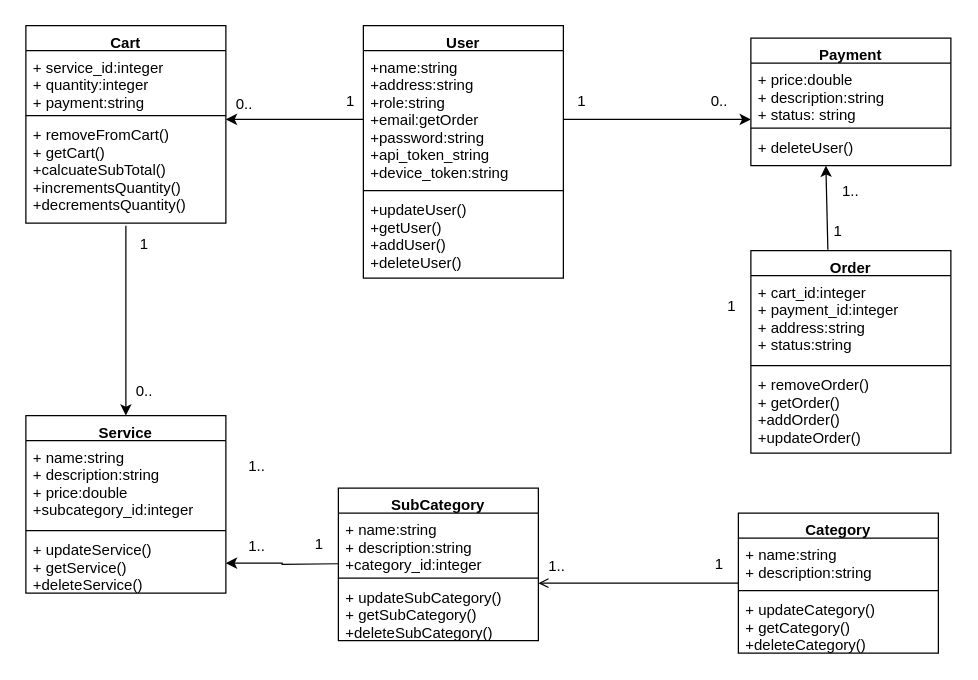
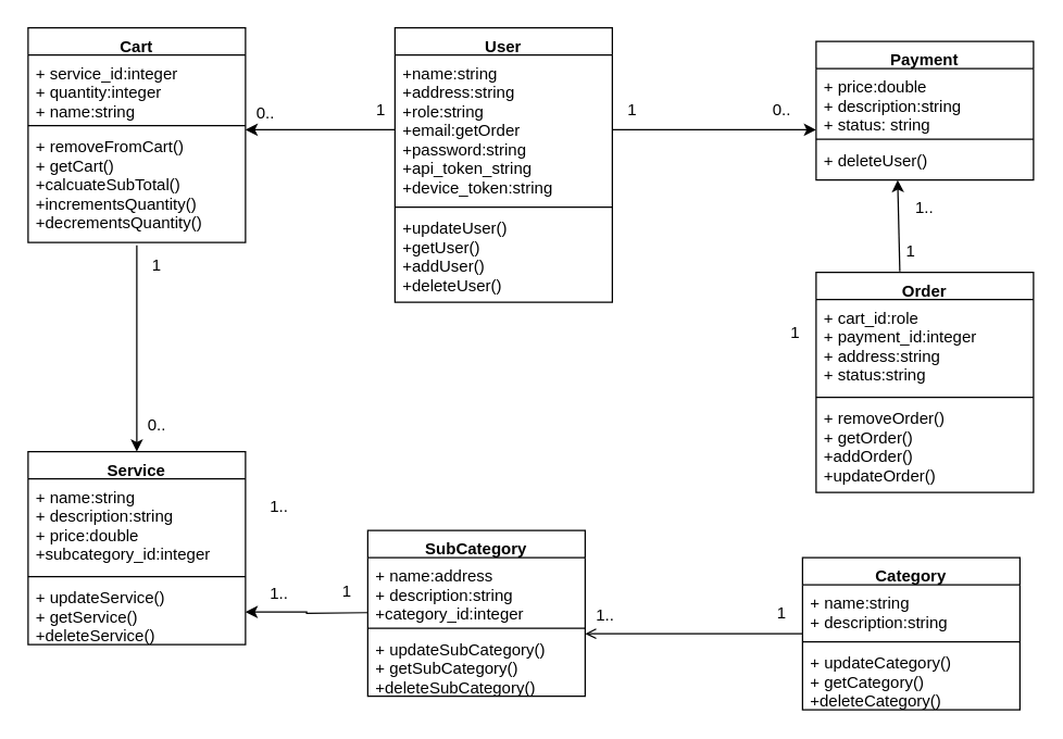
  <mxCell id="0" />
  <mxCell id="1" parent="0" />
  <mxCell id="2" value="Cart" style="swimlane;fontStyle=1;align=center;verticalAlign=top;childLayout=stackLayout;horizontal=1;startSize=20;horizontalStack=0;resizeParent=1;resizeParentMax=0;resizeLast=0;collapsible=1;marginBottom=0;" vertex="1" parent="1"><mxGeometry x="20" y="20" width="160" height="158" as="geometry" /></mxCell>
- <mxCell id="3" value="+ service_id:integer&#10;+ quantity:integer&#10;+ payment:string" style="text;strokeColor=none;fillColor=none;align=left;verticalAlign=top;spacingLeft=4;spacingRight=4;overflow=hidden;rotatable=0;points=[[0,0.5],[1,0.5]];portConstraint=eastwest;" vertex="1" parent="2"><mxGeometry y="20" width="160" height="50" as="geometry" /></mxCell>
+ <mxCell id="3" value="+ service_id:integer&#10;+ quantity:integer&#10;+ name:string" style="text;strokeColor=none;fillColor=none;align=left;verticalAlign=top;spacingLeft=4;spacingRight=4;overflow=hidden;rotatable=0;points=[[0,0.5],[1,0.5]];portConstraint=eastwest;" vertex="1" parent="2"><mxGeometry y="20" width="160" height="50" as="geometry" /></mxCell>
  <mxCell id="4" value="" style="line;strokeWidth=1;fillColor=none;align=left;verticalAlign=middle;spacingTop=-1;spacingLeft=3;spacingRight=3;rotatable=0;labelPosition=right;points=[];portConstraint=eastwest;" vertex="1" parent="2"><mxGeometry y="70" width="160" height="4" as="geometry" /></mxCell>
  <mxCell id="5" value="+ removeFromCart()&#10;+ getCart()&#10;+calcuateSubTotal()&#10;+incrementsQuantity()&#10;+decrementsQuantity()" style="text;strokeColor=none;fillColor=none;align=left;verticalAlign=top;spacingLeft=4;spacingRight=4;overflow=hidden;rotatable=0;points=[[0,0.5],[1,0.5]];portConstraint=eastwest;" vertex="1" parent="2"><mxGeometry y="74" width="160" height="84" as="geometry" /></mxCell>
  <mxCell id="6" value="Payment" style="swimlane;fontStyle=1;align=center;verticalAlign=top;childLayout=stackLayout;horizontal=1;startSize=20;horizontalStack=0;resizeParent=1;resizeParentMax=0;resizeLast=0;collapsible=1;marginBottom=0;" vertex="1" parent="1"><mxGeometry x="600" y="30" width="160" height="102" as="geometry" /></mxCell>
  <mxCell id="7" value="+ price:double&#10;+ description:string&#10;+ status: string" style="text;strokeColor=none;fillColor=none;align=left;verticalAlign=top;spacingLeft=4;spacingRight=4;overflow=hidden;rotatable=0;points=[[0,0.5],[1,0.5]];portConstraint=eastwest;" vertex="1" parent="6"><mxGeometry y="20" width="160" height="50" as="geometry" /></mxCell>
  <mxCell id="8" value="" style="line;strokeWidth=1;fillColor=none;align=left;verticalAlign=middle;spacingTop=-1;spacingLeft=3;spacingRight=3;rotatable=0;labelPosition=right;points=[];portConstraint=eastwest;" vertex="1" parent="6"><mxGeometry y="70" width="160" height="4" as="geometry" /></mxCell>
  <mxCell id="9" value="+ deleteUser()&#10;" style="text;strokeColor=none;fillColor=none;align=left;verticalAlign=top;spacingLeft=4;spacingRight=4;overflow=hidden;rotatable=0;points=[[0,0.5],[1,0.5]];portConstraint=eastwest;" vertex="1" parent="6"><mxGeometry y="74" width="160" height="28" as="geometry" /></mxCell>
  <mxCell id="10" value="Order" style="swimlane;fontStyle=1;align=center;verticalAlign=top;childLayout=stackLayout;horizontal=1;startSize=20;horizontalStack=0;resizeParent=1;resizeParentMax=0;resizeLast=0;collapsible=1;marginBottom=0;" vertex="1" parent="1"><mxGeometry x="600" y="200" width="160" height="162" as="geometry" /></mxCell>
- <mxCell id="11" value="+ cart_id:integer&#10;+ payment_id:integer&#10;+ address:string&#10;+ status:string" style="text;strokeColor=none;fillColor=none;align=left;verticalAlign=top;spacingLeft=4;spacingRight=4;overflow=hidden;rotatable=0;points=[[0,0.5],[1,0.5]];portConstraint=eastwest;" vertex="1" parent="10"><mxGeometry y="20" width="160" height="70" as="geometry" /></mxCell>
+ <mxCell id="11" value="+ cart_id:role&#10;+ payment_id:integer&#10;+ address:string&#10;+ status:string" style="text;strokeColor=none;fillColor=none;align=left;verticalAlign=top;spacingLeft=4;spacingRight=4;overflow=hidden;rotatable=0;points=[[0,0.5],[1,0.5]];portConstraint=eastwest;" vertex="1" parent="10"><mxGeometry y="20" width="160" height="70" as="geometry" /></mxCell>
  <mxCell id="12" value="" style="line;strokeWidth=1;fillColor=none;align=left;verticalAlign=middle;spacingTop=-1;spacingLeft=3;spacingRight=3;rotatable=0;labelPosition=right;points=[];portConstraint=eastwest;" vertex="1" parent="10"><mxGeometry y="90" width="160" height="4" as="geometry" /></mxCell>
  <mxCell id="13" value="+ removeOrder()&#10;+ getOrder()&#10;+addOrder()&#10;+updateOrder()" style="text;strokeColor=none;fillColor=none;align=left;verticalAlign=top;spacingLeft=4;spacingRight=4;overflow=hidden;rotatable=0;points=[[0,0.5],[1,0.5]];portConstraint=eastwest;" vertex="1" parent="10"><mxGeometry y="94" width="160" height="68" as="geometry" /></mxCell>
  <mxCell id="14" value="User" style="swimlane;fontStyle=1;align=center;verticalAlign=top;childLayout=stackLayout;horizontal=1;startSize=20;horizontalStack=0;resizeParent=1;resizeParentMax=0;resizeLast=0;collapsible=1;marginBottom=0;" vertex="1" parent="1"><mxGeometry x="290" y="20" width="160" height="202" as="geometry" /></mxCell>
  <mxCell id="15" value="+name:string&#10;+address:string&#10;+role:string&#10;+email:getOrder&#10;+password:string&#10;+api_token_string&#10;+device_token:string" style="text;strokeColor=none;fillColor=none;align=left;verticalAlign=top;spacingLeft=4;spacingRight=4;overflow=hidden;rotatable=0;points=[[0,0.5],[1,0.5]];portConstraint=eastwest;" vertex="1" parent="14"><mxGeometry y="20" width="160" height="110" as="geometry" /></mxCell>
  <mxCell id="16" value="" style="line;strokeWidth=1;fillColor=none;align=left;verticalAlign=middle;spacingTop=-1;spacingLeft=3;spacingRight=3;rotatable=0;labelPosition=right;points=[];portConstraint=eastwest;" vertex="1" parent="14"><mxGeometry y="130" width="160" height="4" as="geometry" /></mxCell>
  <mxCell id="17" value="+updateUser()&#10;+getUser()&#10;+addUser()&#10;+deleteUser()" style="text;strokeColor=none;fillColor=none;align=left;verticalAlign=top;spacingLeft=4;spacingRight=4;overflow=hidden;rotatable=0;points=[[0,0.5],[1,0.5]];portConstraint=eastwest;" vertex="1" parent="14"><mxGeometry y="134" width="160" height="68" as="geometry" /></mxCell>
  <mxCell id="18" value="SubCategory" style="swimlane;fontStyle=1;align=center;verticalAlign=top;childLayout=stackLayout;horizontal=1;startSize=20;horizontalStack=0;resizeParent=1;resizeParentMax=0;resizeLast=0;collapsible=1;marginBottom=0;" vertex="1" parent="1"><mxGeometry x="270" y="390" width="160" height="122" as="geometry" /></mxCell>
- <mxCell id="19" value="+ name:string&#10;+ description:string&#10;+category_id:integer" style="text;strokeColor=none;fillColor=none;align=left;verticalAlign=top;spacingLeft=4;spacingRight=4;overflow=hidden;rotatable=0;points=[[0,0.5],[1,0.5]];portConstraint=eastwest;" vertex="1" parent="18"><mxGeometry y="20" width="160" height="50" as="geometry" /></mxCell>
+ <mxCell id="19" value="+ name:address&#10;+ description:string&#10;+category_id:integer" style="text;strokeColor=none;fillColor=none;align=left;verticalAlign=top;spacingLeft=4;spacingRight=4;overflow=hidden;rotatable=0;points=[[0,0.5],[1,0.5]];portConstraint=eastwest;" vertex="1" parent="18"><mxGeometry y="20" width="160" height="50" as="geometry" /></mxCell>
  <mxCell id="20" value="" style="line;strokeWidth=1;fillColor=none;align=left;verticalAlign=middle;spacingTop=-1;spacingLeft=3;spacingRight=3;rotatable=0;labelPosition=right;points=[];portConstraint=eastwest;" vertex="1" parent="18"><mxGeometry y="70" width="160" height="4" as="geometry" /></mxCell>
  <mxCell id="21" value="+ updateSubCategory()&#10;+ getSubCategory()&#10;+deleteSubCategory()" style="text;strokeColor=none;fillColor=none;align=left;verticalAlign=top;spacingLeft=4;spacingRight=4;overflow=hidden;rotatable=0;points=[[0,0.5],[1,0.5]];portConstraint=eastwest;" vertex="1" parent="18"><mxGeometry y="74" width="160" height="48" as="geometry" /></mxCell>
  <mxCell id="22" style="edgeStyle=orthogonalEdgeStyle;rounded=0;orthogonalLoop=1;jettySize=auto;html=1;entryX=1;entryY=0.042;entryDx=0;entryDy=0;entryPerimeter=0;endArrow=open;" edge="1" parent="1" source="23" target="21"><mxGeometry relative="1" as="geometry" /></mxCell>
  <mxCell id="23" value="Category" style="swimlane;fontStyle=1;align=center;verticalAlign=top;childLayout=stackLayout;horizontal=1;startSize=20;horizontalStack=0;resizeParent=1;resizeParentMax=0;resizeLast=0;collapsible=1;marginBottom=0;" vertex="1" parent="1"><mxGeometry x="590" y="410" width="160" height="112" as="geometry" /></mxCell>
  <mxCell id="24" value="+ name:string&#10;+ description:string" style="text;strokeColor=none;fillColor=none;align=left;verticalAlign=top;spacingLeft=4;spacingRight=4;overflow=hidden;rotatable=0;points=[[0,0.5],[1,0.5]];portConstraint=eastwest;" vertex="1" parent="23"><mxGeometry y="20" width="160" height="40" as="geometry" /></mxCell>
  <mxCell id="25" value="" style="line;strokeWidth=1;fillColor=none;align=left;verticalAlign=middle;spacingTop=-1;spacingLeft=3;spacingRight=3;rotatable=0;labelPosition=right;points=[];portConstraint=eastwest;" vertex="1" parent="23"><mxGeometry y="60" width="160" height="4" as="geometry" /></mxCell>
  <mxCell id="26" value="+ updateCategory()&#10;+ getCategory()&#10;+deleteCategory()" style="text;strokeColor=none;fillColor=none;align=left;verticalAlign=top;spacingLeft=4;spacingRight=4;overflow=hidden;rotatable=0;points=[[0,0.5],[1,0.5]];portConstraint=eastwest;" vertex="1" parent="23"><mxGeometry y="64" width="160" height="48" as="geometry" /></mxCell>
  <mxCell id="27" value="Service" style="swimlane;fontStyle=1;align=center;verticalAlign=top;childLayout=stackLayout;horizontal=1;startSize=20;horizontalStack=0;resizeParent=1;resizeParentMax=0;resizeLast=0;collapsible=1;marginBottom=0;" vertex="1" parent="1"><mxGeometry x="20" y="332" width="160" height="142" as="geometry" /></mxCell>
  <mxCell id="28" value="+ name:string&#10;+ description:string&#10;+ price:double&#10;+subcategory_id:integer" style="text;strokeColor=none;fillColor=none;align=left;verticalAlign=top;spacingLeft=4;spacingRight=4;overflow=hidden;rotatable=0;points=[[0,0.5],[1,0.5]];portConstraint=eastwest;" vertex="1" parent="27"><mxGeometry y="20" width="160" height="70" as="geometry" /></mxCell>
  <mxCell id="29" value="" style="line;strokeWidth=1;fillColor=none;align=left;verticalAlign=middle;spacingTop=-1;spacingLeft=3;spacingRight=3;rotatable=0;labelPosition=right;points=[];portConstraint=eastwest;" vertex="1" parent="27"><mxGeometry y="90" width="160" height="4" as="geometry" /></mxCell>
  <mxCell id="30" value="+ updateService()&#10;+ getService()&#10;+deleteService()" style="text;strokeColor=none;fillColor=none;align=left;verticalAlign=top;spacingLeft=4;spacingRight=4;overflow=hidden;rotatable=0;points=[[0,0.5],[1,0.5]];portConstraint=eastwest;" vertex="1" parent="27"><mxGeometry y="94" width="160" height="48" as="geometry" /></mxCell>
  <mxCell id="31" style="edgeStyle=orthogonalEdgeStyle;rounded=0;orthogonalLoop=1;jettySize=auto;html=1;entryX=0;entryY=-1.25;entryDx=0;entryDy=0;entryPerimeter=0;" edge="1" parent="1" source="15" target="8"><mxGeometry relative="1" as="geometry" /></mxCell>
  <mxCell id="32" style="edgeStyle=orthogonalEdgeStyle;rounded=0;orthogonalLoop=1;jettySize=auto;html=1;" edge="1" parent="1" source="15"><mxGeometry relative="1" as="geometry"><mxPoint x="180" y="95" as="targetPoint" /></mxGeometry></mxCell>
  <mxCell id="33" value="" style="endArrow=classic;html=1;rounded=0;entryX=0.5;entryY=0;entryDx=0;entryDy=0;" edge="1" parent="1" target="27"><mxGeometry width="50" height="50" relative="1" as="geometry"><mxPoint x="100" y="180" as="sourcePoint" /><mxPoint x="410" y="290" as="targetPoint" /></mxGeometry></mxCell>
  <mxCell id="34" value="" style="endArrow=classic;html=1;rounded=0;entryX=0.385;entryY=-0.004;entryDx=0;entryDy=0;entryPerimeter=0;exitX=0.385;exitY=-0.004;exitDx=0;exitDy=0;exitPerimeter=0;" edge="1" parent="1" source="10"><mxGeometry width="50" height="50" relative="1" as="geometry"><mxPoint x="660" y="284" as="sourcePoint" /><mxPoint x="660" y="132" as="targetPoint" /></mxGeometry></mxCell>
  <mxCell id="35" style="edgeStyle=orthogonalEdgeStyle;rounded=0;orthogonalLoop=1;jettySize=auto;html=1;entryX=1;entryY=0.5;entryDx=0;entryDy=0;" edge="1" parent="1" target="30"><mxGeometry relative="1" as="geometry"><mxPoint x="270" y="450.496" as="sourcePoint" /><mxPoint x="110" y="450.496" as="targetPoint" /></mxGeometry></mxCell>
  <mxCell id="36" value="1" style="text;html=1;strokeColor=none;fillColor=none;align=center;verticalAlign=middle;whiteSpace=wrap;rounded=0;" vertex="1" parent="1"><mxGeometry x="450" y="76" width="30" height="10" as="geometry" /></mxCell>
  <mxCell id="37" value="1" style="text;html=1;strokeColor=none;fillColor=none;align=center;verticalAlign=middle;whiteSpace=wrap;rounded=0;" vertex="1" parent="1"><mxGeometry x="270" y="76" width="20" height="10" as="geometry" /></mxCell>
  <mxCell id="38" value="1" style="text;html=1;strokeColor=none;fillColor=none;align=center;verticalAlign=middle;whiteSpace=wrap;rounded=0;" vertex="1" parent="1"><mxGeometry x="570" y="240" width="30" height="10" as="geometry" /></mxCell>
  <mxCell id="39" value="1" style="text;html=1;strokeColor=none;fillColor=none;align=center;verticalAlign=middle;whiteSpace=wrap;rounded=0;" vertex="1" parent="1"><mxGeometry x="560" y="446" width="30" height="10" as="geometry" /></mxCell>
  <mxCell id="40" value="1" style="text;html=1;strokeColor=none;fillColor=none;align=center;verticalAlign=middle;whiteSpace=wrap;rounded=0;" vertex="1" parent="1"><mxGeometry x="240" y="430" width="30" height="10" as="geometry" /></mxCell>
  <mxCell id="41" value="1" style="text;html=1;strokeColor=none;fillColor=none;align=center;verticalAlign=middle;whiteSpace=wrap;rounded=0;" vertex="1" parent="1"><mxGeometry x="100" y="190" width="30" height="10" as="geometry" /></mxCell>
  <mxCell id="42" value="0.." style="text;html=1;strokeColor=none;fillColor=none;align=center;verticalAlign=middle;whiteSpace=wrap;rounded=0;" vertex="1" parent="1"><mxGeometry x="100" y="310" width="30" height="6" as="geometry" /></mxCell>
  <mxCell id="43" value="0.." style="text;html=1;strokeColor=none;fillColor=none;align=center;verticalAlign=middle;whiteSpace=wrap;rounded=0;" vertex="1" parent="1"><mxGeometry x="560" y="78" width="30" height="6" as="geometry" /></mxCell>
  <mxCell id="44" value="0.." style="text;html=1;strokeColor=none;fillColor=none;align=center;verticalAlign=middle;whiteSpace=wrap;rounded=0;" vertex="1" parent="1"><mxGeometry x="180" y="80" width="30" height="6" as="geometry" /></mxCell>
  <mxCell id="45" value="1.." style="text;html=1;strokeColor=none;fillColor=none;align=center;verticalAlign=middle;whiteSpace=wrap;rounded=0;" vertex="1" parent="1"><mxGeometry x="190" y="370" width="30" height="6" as="geometry" /></mxCell>
  <mxCell id="46" value="1.." style="text;html=1;strokeColor=none;fillColor=none;align=center;verticalAlign=middle;whiteSpace=wrap;rounded=0;" vertex="1" parent="1"><mxGeometry x="430" y="450" width="30" height="6" as="geometry" /></mxCell>
  <mxCell id="47" value="1.." style="text;html=1;strokeColor=none;fillColor=none;align=center;verticalAlign=middle;whiteSpace=wrap;rounded=0;" vertex="1" parent="1"><mxGeometry x="190" y="434" width="30" height="6" as="geometry" /></mxCell>
  <mxCell id="48" value="1" style="text;html=1;strokeColor=none;fillColor=none;align=center;verticalAlign=middle;whiteSpace=wrap;rounded=0;" vertex="1" parent="1"><mxGeometry x="655" y="180" width="30" height="10" as="geometry" /></mxCell>
  <mxCell id="49" value="1.." style="text;html=1;strokeColor=none;fillColor=none;align=center;verticalAlign=middle;whiteSpace=wrap;rounded=0;" vertex="1" parent="1"><mxGeometry x="665" y="150" width="30" height="6" as="geometry" /></mxCell>
